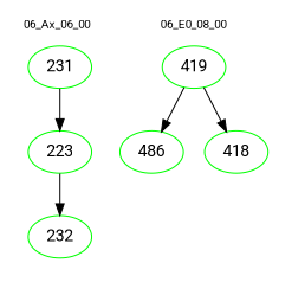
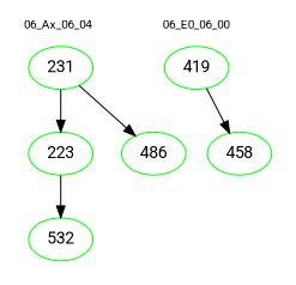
  digraph {
    fontname=Roboto
    node [color=green fontname=Roboto]
    edge [color=black fontname=Roboto]
    n1 [label=231]
    n2 [label=223]
-   n3 [label=232]
-   n4 [label=418]
+   n3 [label=532]
+   n4 [label=458]
    n5 [label=419]
    n6 [label=486]
    subgraph cluster_1 {
      color=white
      fontsize=10
-     label="06_Ax_06_00"
+     label="06_Ax_06_04"
      n1
      n2
      n3
    }
    subgraph cluster_2 {
      color=white
      fontsize=10
-     label="06_E0_08_00"
+     label="06_E0_06_00"
      n4
      n5
      n6
    }
    n1 -> n2
    n2 -> n3
    n5 -> n4
-   n5 -> n6
+   n1 -> n6
  }
